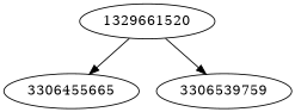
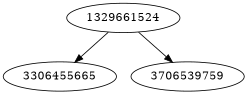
  strict digraph {
    n1 [label=3306455665]
-   1329661520
-   3306539759
+   1329661520 [label=1329661524]
+   3306539759 [label=3706539759]
    1329661520 -> n1
    1329661520 -> 3306539759
  }
